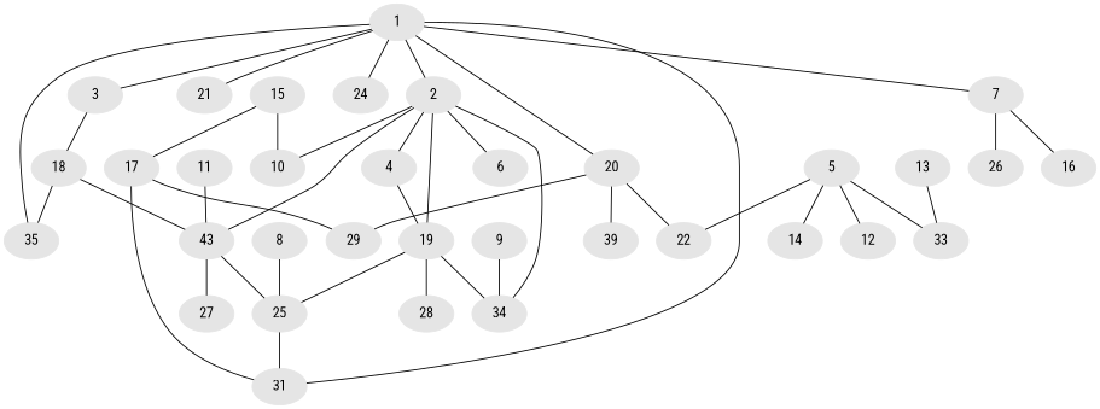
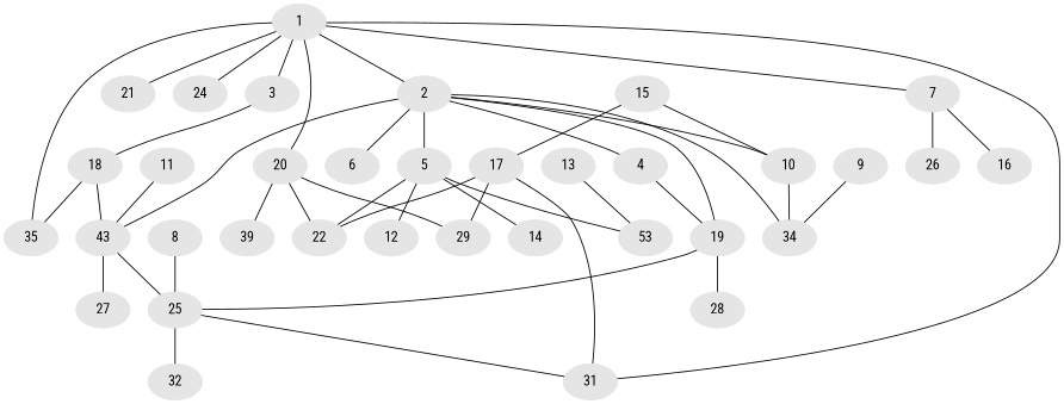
  graph {
    fontname="Roboto Condensed"
    node [color=gray90 fontname="Roboto Condensed" style=filled]
    edge [fontname="Roboto Condensed" weight=1.0]
    1
    2
    3
    7
    20
    21
    24
    31
    35
    4
    5
    6
    10
    19
    n15 [label=43]
    34
    18
    16
    26
    22
    29
    n22 [label=39]
    12
    14
-   33
+   33 [label=53]
    25
    28
    27
    8
+   32
    9
    11
    13
    15
    17
    1 -- 2
    1 -- 3
    1 -- 7
    1 -- 20
    1 -- 21
    1 -- 24
    1 -- 31
    1 -- 35
    2 -- 4
+   2 -- 5
    2 -- 6
    2 -- 10
    2 -- 19
    2 -- n15
    2 -- 34
    3 -- 18
    7 -- 16
    7 -- 26
    20 -- 22
    20 -- 29
    20 -- n22
    4 -- 19
    5 -- 22
    5 -- 12
    5 -- 14
    5 -- 33
-   19 -- 34
+   10 -- 34
    19 -- 25
    19 -- 28
    n15 -- 25 [weight=2.0]
    n15 -- 27
    18 -- 35
    18 -- n15
    25 -- 31
+   25 -- 32
    8 -- 25
    9 -- 34
    11 -- n15
    13 -- 33
    15 -- 10
    15 -- 17
    17 -- 31
+   17 -- 22
    17 -- 29
  }
